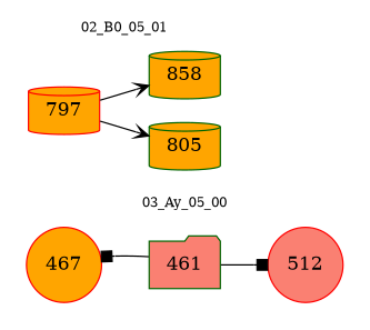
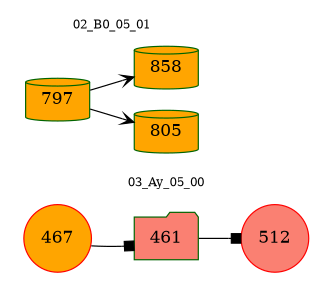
  digraph {
    rankdir=LR
    node [color=darkgreen fillcolor=orange shape=cylinder style=filled]
    edge [arrowhead=box color=black]
    n1 [color=red label=467 shape=circle]
    n2 [fillcolor=salmon label=461 shape=folder]
    n3 [color=red fillcolor=salmon label=512 shape=circle]
    n4 [label=805]
-   n5 [color=red label=797]
+   n5 [label=797]
    n6 [label=858]
    subgraph cluster_1 {
      color=white
      fontsize=10
      label="03_Ay_05_00"
      n1
      n2
      n3
    }
    subgraph cluster_2 {
      color=white
      fontsize=10
      label="02_B0_05_01"
      n4
      n5
      n6
    }
-   n2 -> n1
+   n1 -> n2
    n2 -> n3
    n5 -> n4 [arrowhead=vee]
    n5 -> n6 [arrowhead=vee]
  }
